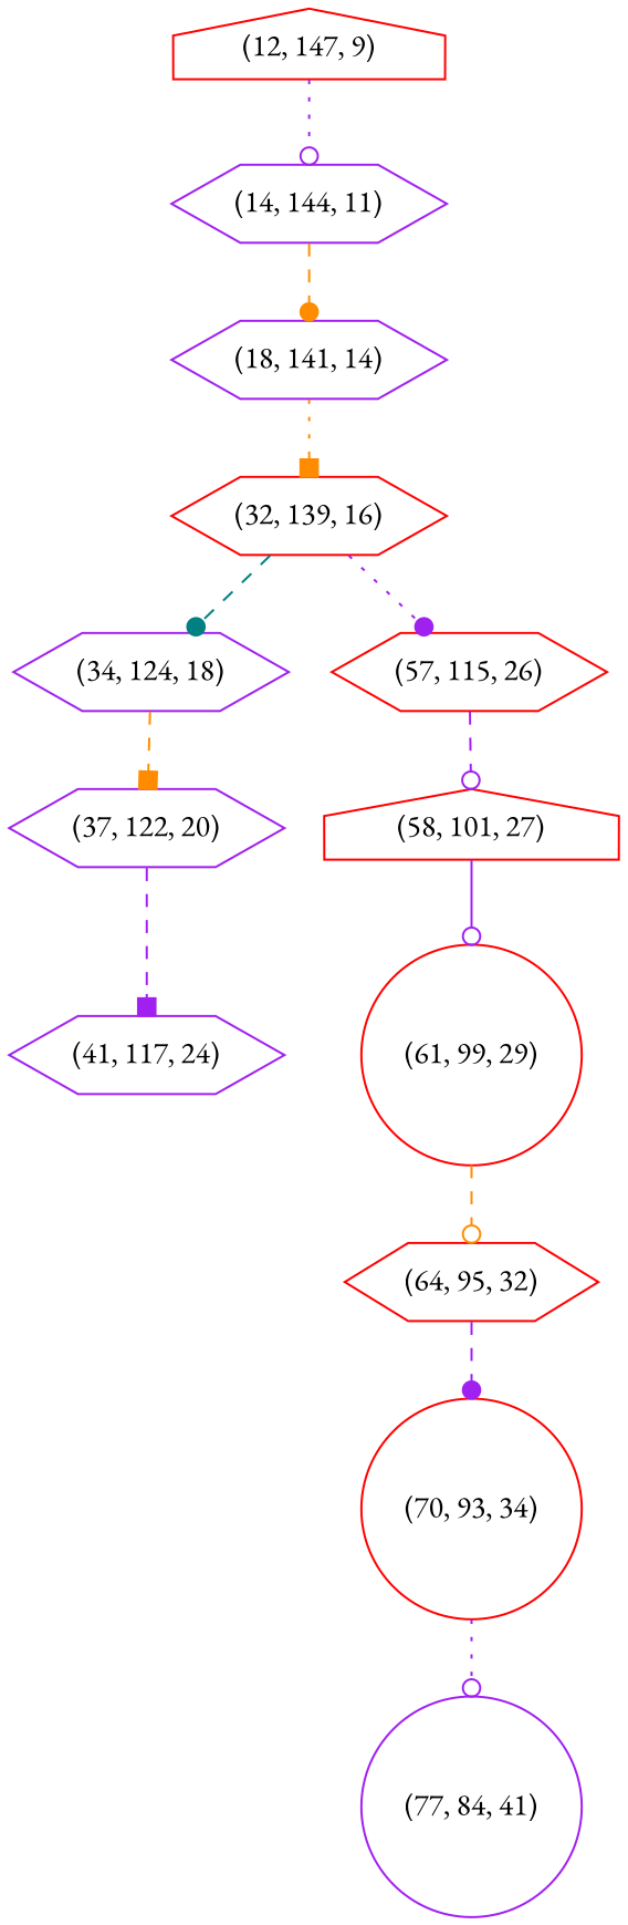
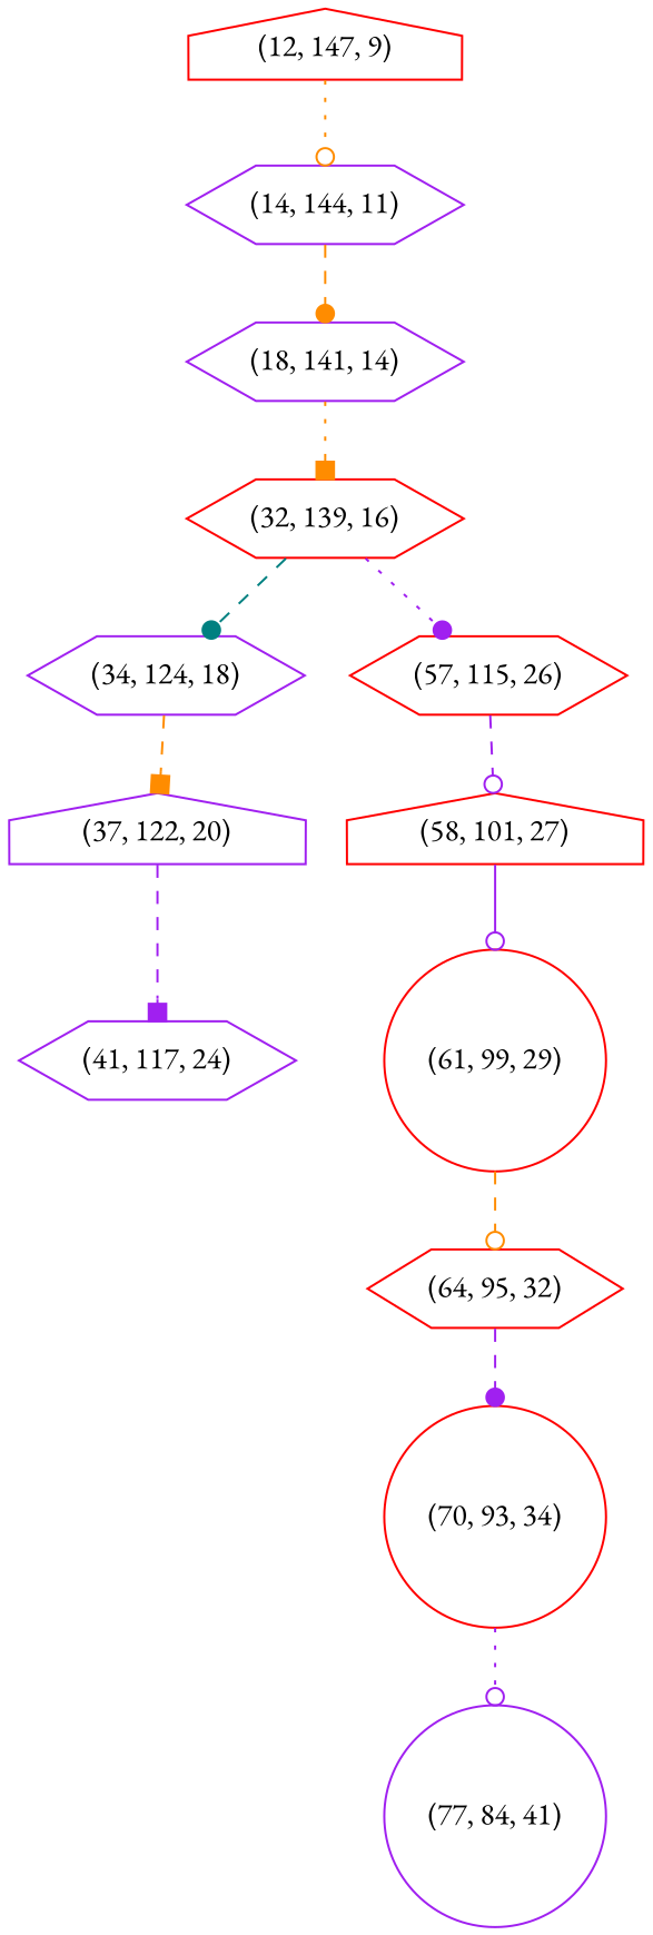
  digraph {
    fontname="EB Garamond"
    node [color=red fontname="EB Garamond" shape=hexagon]
    edge [arrowhead=odot color=purple fontname="EB Garamond" style=dashed]
    "(12, 147, 9)" [shape=house]
    "(14, 144, 11)" [color=purple]
    "(18, 141, 14)" [color=purple]
    "(32, 139, 16)"
    "(34, 124, 18)" [color=purple]
    "(57, 115, 26)"
-   "(37, 122, 20)" [color=purple]
+   "(37, 122, 20)" [color=purple shape=house]
    "(41, 117, 24)" [color=purple]
    "(58, 101, 27)" [shape=house]
    "(61, 99, 29)" [shape=circle]
    "(64, 95, 32)"
    "(70, 93, 34)" [shape=circle]
    "(77, 84, 41)" [color=purple shape=circle]
-   "(12, 147, 9)" -> "(14, 144, 11)" [style=dotted]
+   "(12, 147, 9)" -> "(14, 144, 11)" [color=darkorange style=dotted]
    "(14, 144, 11)" -> "(18, 141, 14)" [arrowhead=dot color=darkorange]
    "(18, 141, 14)" -> "(32, 139, 16)" [arrowhead=box color=darkorange style=dotted]
    "(32, 139, 16)" -> "(34, 124, 18)" [arrowhead=dot color=teal]
    "(32, 139, 16)" -> "(57, 115, 26)" [arrowhead=dot style=dotted]
    "(34, 124, 18)" -> "(37, 122, 20)" [arrowhead=box color=darkorange]
    "(57, 115, 26)" -> "(58, 101, 27)"
    "(37, 122, 20)" -> "(41, 117, 24)" [arrowhead=box]
    "(58, 101, 27)" -> "(61, 99, 29)" [style=solid]
    "(61, 99, 29)" -> "(64, 95, 32)" [color=darkorange]
    "(64, 95, 32)" -> "(70, 93, 34)" [arrowhead=dot]
    "(70, 93, 34)" -> "(77, 84, 41)" [style=dotted]
  }
